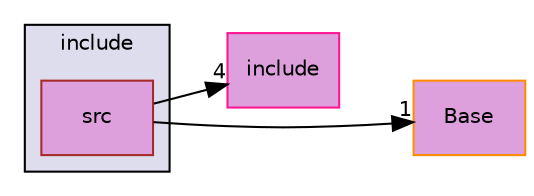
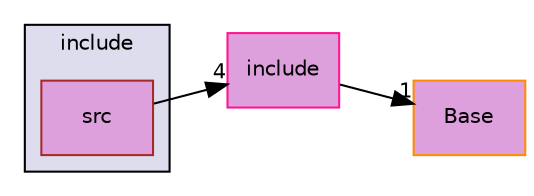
  digraph {
    compound=true
    rankdir=LR
    node [fillcolor=plum fontname=Helvetica fontsize=10 shape=box style=filled]
    edge [labeldistance=1.5 labelfontname=Helvetica labelfontsize=10]
    n1 [color=brown label=src pencolor=black]
    n2 [color=deeppink label=include]
    n3 [color=darkorange label=Base]
    subgraph cluster_1 {
      bgcolor="#ddddee"
      fontname=Helvetica
      fontsize=10
      label=include
      pencolor=black
      n1
    }
    n1 -> n2 [headlabel=4]
-   n1 -> n3 [headlabel=1]
+   n2 -> n3 [headlabel=1]
  }
